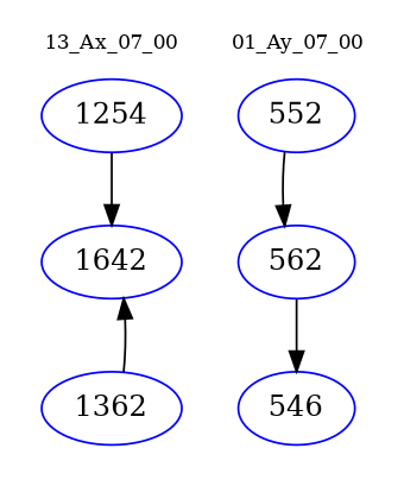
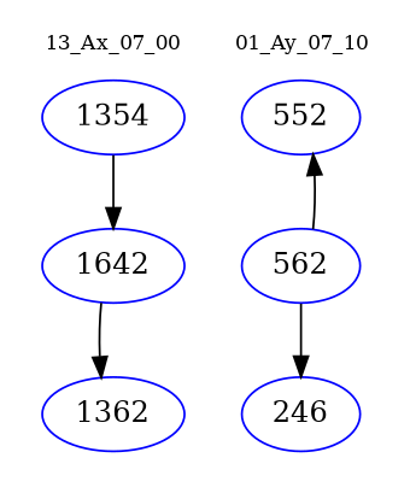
  digraph {
    node [color=blue]
    edge [color=black]
-   n1 [label=1254]
+   n1 [label=1354]
    n2 [label=1642]
    n3 [label=1362]
    n4 [label=552]
    n5 [label=562]
-   n6 [label=546]
+   n6 [label=246]
    subgraph cluster_1 {
      color=white
      fontsize=10
      label="13_Ax_07_00"
      n1
      n2
      n3
    }
    subgraph cluster_2 {
      color=white
      fontsize=10
-     label="01_Ay_07_00"
+     label="01_Ay_07_10"
      n4
      n5
      n6
    }
    n1 -> n2
-   n3 -> n2
-   n4 -> n5
+   n2 -> n3
+   n5 -> n4
    n5 -> n6
  }
